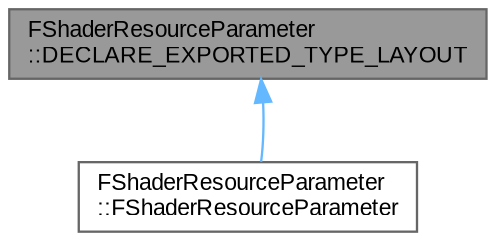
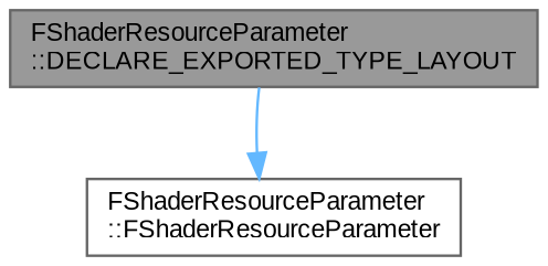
  digraph {
    rankdir=TB
    fontname="Liberation Sans"
    node [fontname="Liberation Sans" fontsize=10 shape=box style=filled]
    n1 [color=gray40 fillcolor=grey60 fontcolor=black height=0.2 label="FShaderResourceParameter\l::DECLARE_EXPORTED_TYPE_LAYOUT" width=0.4]
    n2 [color=grey40 fillcolor=white height=0.2 label="FShaderResourceParameter\l::FShaderResourceParameter" width=0.4]
-   n2 -> n1 [color=steelblue1 fontname="Liberation Sans" fontsize=10 labelfontname=Helvetica labelfontsize=10 style=solid]
+   n1 -> n2 [color=steelblue1 fontname="Liberation Sans" fontsize=10 labelfontname=Helvetica labelfontsize=10 style=solid]
  }
